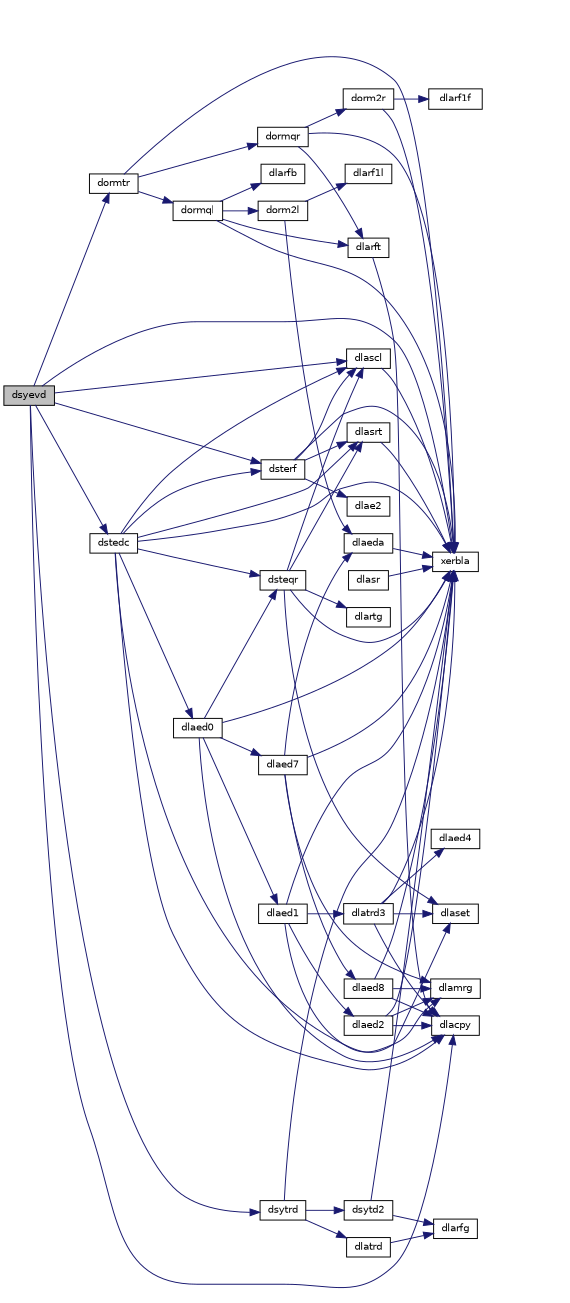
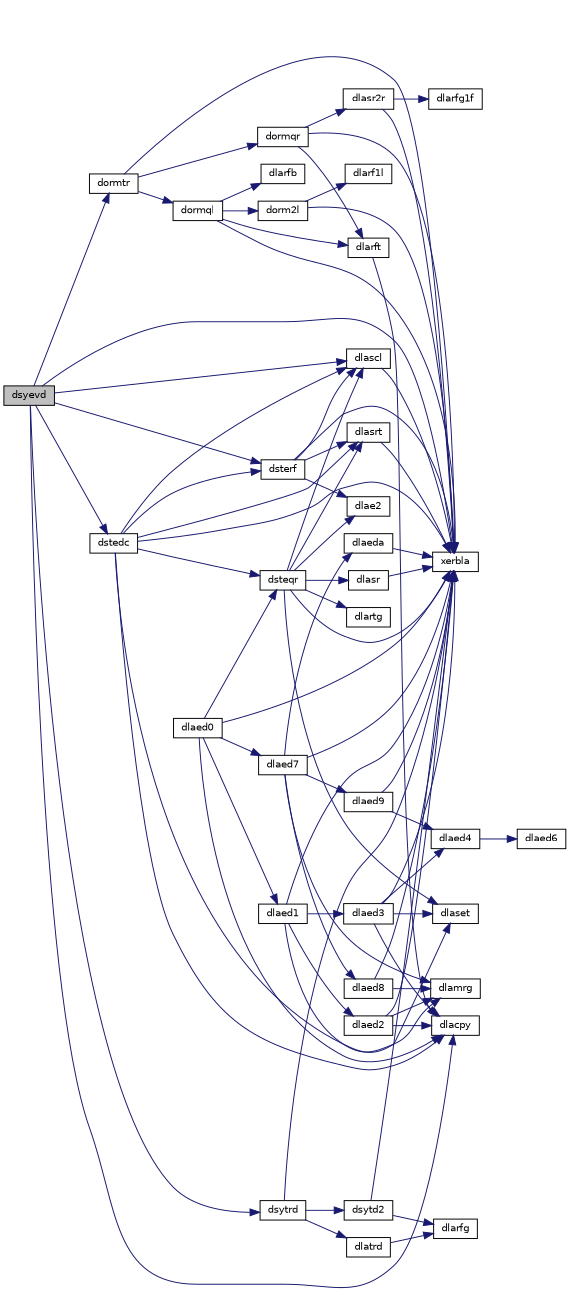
  digraph {
    rankdir=LR
    node [color=black fillcolor=white fontname=Helvetica fontsize=10 shape=record style=filled]
    edge [color=midnightblue fontname=Helvetica fontsize=10 labelfontname=Helvetica labelfontsize=10 style=solid]
    n1 [fillcolor=grey75 fontcolor=black height=0.2 label=dsyevd width=0.4]
    n2 [height=0.2 label=dlacpy width=0.4]
    n3 [height=0.2 label=dlascl width=0.4]
    n4 [height=0.2 label=xerbla width=0.4]
    n5 [height=0.2 label=dormtr width=0.4]
    n6 [height=0.2 label=dstedc width=0.4]
    n7 [height=0.2 label=dsterf width=0.4]
    n8 [height=0.2 label=dsytrd width=0.4]
    n9 [height=0.2 label=dormql width=0.4]
    n10 [height=0.2 label=dormqr width=0.4]
    n11 [height=0.2 label=dlaed0 width=0.4]
    n12 [height=0.2 label=dlaset width=0.4]
    n13 [height=0.2 label=dsteqr width=0.4]
    n14 [height=0.2 label=dlasrt width=0.4]
    n15 [height=0.2 label=dlae2 width=0.4]
    n16 [height=0.2 label=dlatrd width=0.4]
    n17 [height=0.2 label=dsytd2 width=0.4]
    n18 [height=0.2 label=dlarfb width=0.4]
    n19 [height=0.2 label=dlarft width=0.4]
    n20 [height=0.2 label=dorm2l width=0.4]
-   n21 [height=0.2 label=dorm2r width=0.4]
+   n21 [height=0.2 label=dlasr2r width=0.4]
    n22 [height=0.2 label=dlarf1l width=0.4]
-   n23 [height=0.2 label=dlarf1f width=0.4]
+   n23 [height=0.2 label=dlarfg1f width=0.4]
    n24 [height=0.2 label=dlaed1 width=0.4]
    n25 [height=0.2 label=dlaed7 width=0.4]
    n26 [height=0.2 label=dlartg width=0.4]
    n27 [height=0.2 label=dlasr width=0.4]
    n28 [height=0.2 label=dlaed2 width=0.4]
    n29 [height=0.2 label=dlamrg width=0.4]
-   n30 [height=0.2 label=dlatrd3 width=0.4]
+   n30 [height=0.2 label=dlaed3 width=0.4]
    n31 [height=0.2 label=dlaed8 width=0.4]
+   n32 [height=0.2 label=dlaed9 width=0.4]
    n33 [height=0.2 label=dlaeda width=0.4]
    n34 [height=0.2 label=dlaed4 width=0.4]
+   n35 [height=0.2 label=dlaed6 width=0.4]
    n36 [height=0.2 label=dlarfg width=0.4]
    n1 -> n2
    n1 -> n3
    n1 -> n4
    n1 -> n5
    n1 -> n6
    n1 -> n7
    n1 -> n8
    n3 -> n4
    n5 -> n4
    n5 -> n9
    n5 -> n10
    n6 -> n2
    n6 -> n3
    n6 -> n4
    n6 -> n7
-   n6 -> n11
    n6 -> n12
    n6 -> n13
    n6 -> n14
    n7 -> n3
    n7 -> n4
    n7 -> n14
    n7 -> n15
    n8 -> n4
    n8 -> n16
    n8 -> n17
    n9 -> n4
    n9 -> n18
    n9 -> n19
    n9 -> n20
    n10 -> n4
    n10 -> n19
    n10 -> n21
    n11 -> n2
    n11 -> n4
    n11 -> n13
    n11 -> n24
    n11 -> n25
    n13 -> n3
    n13 -> n4
    n13 -> n12
    n13 -> n14
+   n13 -> n15
    n13 -> n26
+   n13 -> n27
    n14 -> n4
    n16 -> n36
    n17 -> n4
    n17 -> n36
    n19 -> n2
-   n20 -> n33
+   n20 -> n4
    n20 -> n22
    n21 -> n4
    n21 -> n23
    n24 -> n4
    n24 -> n28
    n24 -> n29
    n24 -> n30
    n25 -> n4
    n25 -> n29
    n25 -> n31
+   n25 -> n32
    n25 -> n33
    n27 -> n4
    n28 -> n2
    n28 -> n4
    n28 -> n29
    n30 -> n2
    n30 -> n4
    n30 -> n12
    n30 -> n34
-   n31 -> n2
    n31 -> n4
    n31 -> n29
+   n32 -> n4
+   n32 -> n34
    n33 -> n4
+   n34 -> n35
  }
